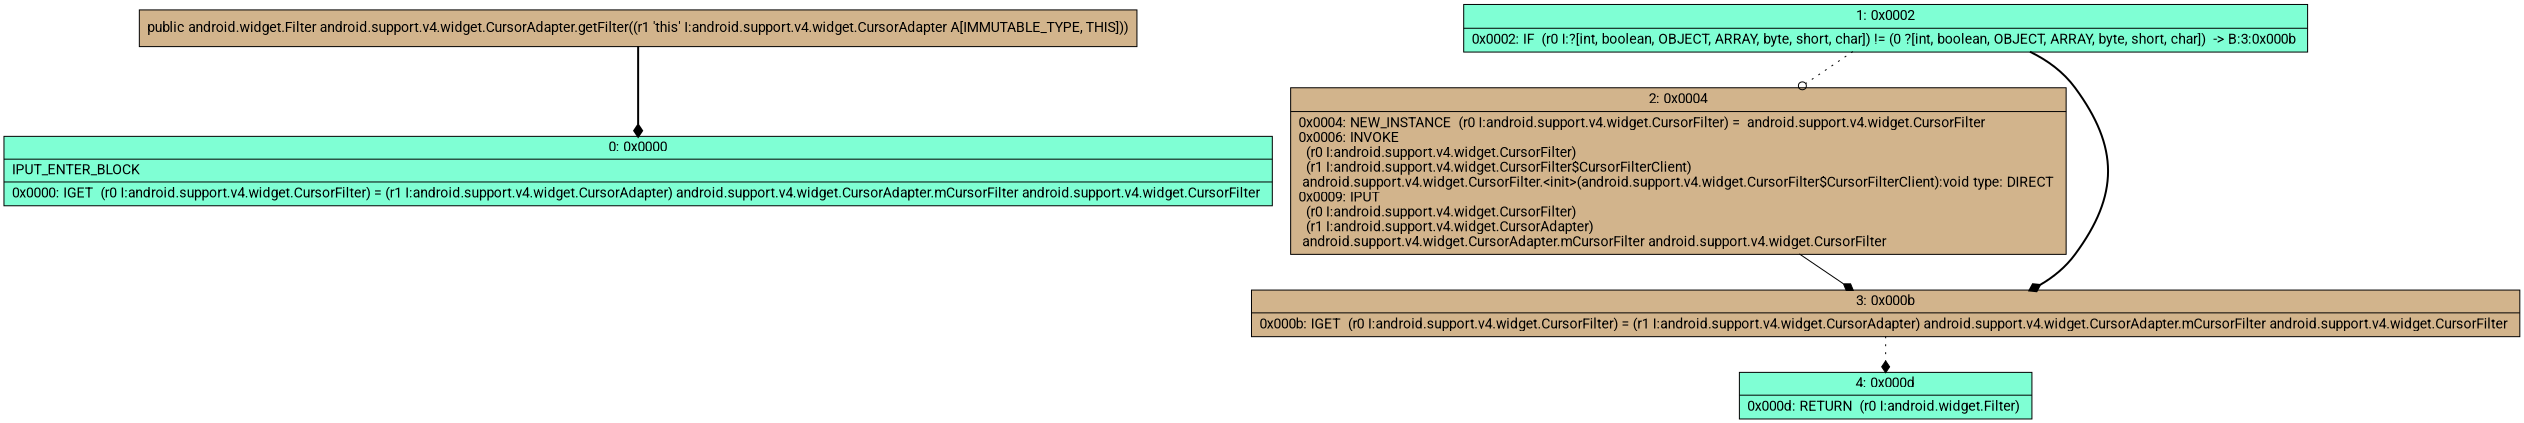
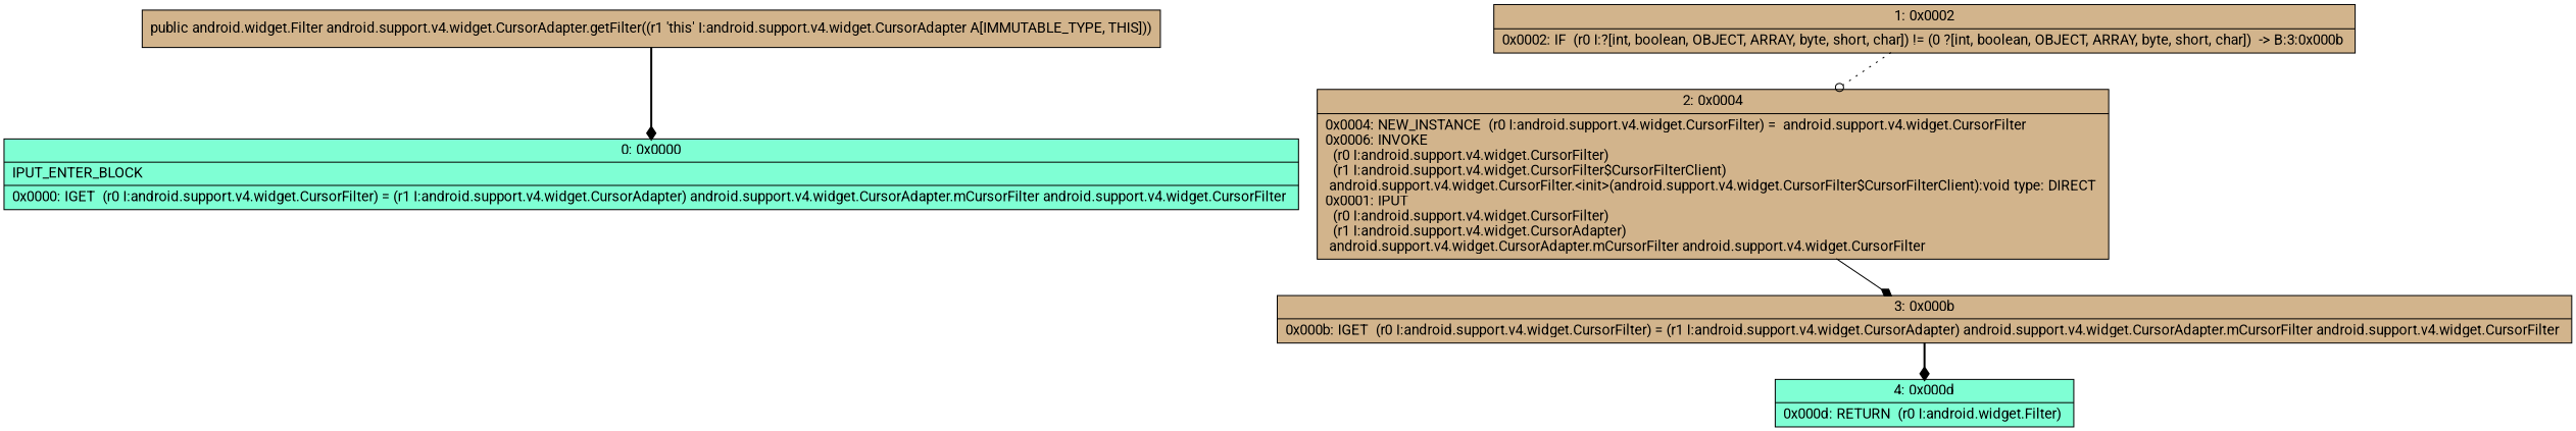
  digraph {
    fontname=Roboto
    node [fillcolor=aquamarine fontname=Roboto shape=record style=filled]
    edge [arrowhead=diamond fontname=Roboto style=dotted]
    n1 [label="{0\:\ 0x0000|IPUT_ENTER_BLOCK\l|0x0000: IGET  (r0 I:android.support.v4.widget.CursorFilter) = (r1 I:android.support.v4.widget.CursorAdapter) android.support.v4.widget.CursorAdapter.mCursorFilter android.support.v4.widget.CursorFilter \l}"]
-   n2 [label="{1\:\ 0x0002|0x0002: IF  (r0 I:?[int, boolean, OBJECT, ARRAY, byte, short, char]) != (0 ?[int, boolean, OBJECT, ARRAY, byte, short, char])  \-\> B:3:0x000b \l}"]
-   n3 [fillcolor=tan label="{2\:\ 0x0004|0x0004: NEW_INSTANCE  (r0 I:android.support.v4.widget.CursorFilter) =  android.support.v4.widget.CursorFilter \l0x0006: INVOKE  \l  (r0 I:android.support.v4.widget.CursorFilter)\l  (r1 I:android.support.v4.widget.CursorFilter$CursorFilterClient)\l android.support.v4.widget.CursorFilter.\<init\>(android.support.v4.widget.CursorFilter$CursorFilterClient):void type: DIRECT \l0x0009: IPUT  \l  (r0 I:android.support.v4.widget.CursorFilter)\l  (r1 I:android.support.v4.widget.CursorAdapter)\l android.support.v4.widget.CursorAdapter.mCursorFilter android.support.v4.widget.CursorFilter \l}"]
+   n2 [fillcolor=tan label="{1\:\ 0x0002|0x0002: IF  (r0 I:?[int, boolean, OBJECT, ARRAY, byte, short, char]) != (0 ?[int, boolean, OBJECT, ARRAY, byte, short, char])  \-\> B:3:0x000b \l}"]
+   n3 [fillcolor=tan label="{2\:\ 0x0004|0x0004: NEW_INSTANCE  (r0 I:android.support.v4.widget.CursorFilter) =  android.support.v4.widget.CursorFilter \l0x0006: INVOKE  \l  (r0 I:android.support.v4.widget.CursorFilter)\l  (r1 I:android.support.v4.widget.CursorFilter$CursorFilterClient)\l android.support.v4.widget.CursorFilter.\<init\>(android.support.v4.widget.CursorFilter$CursorFilterClient):void type: DIRECT \l0x0001: IPUT  \l  (r0 I:android.support.v4.widget.CursorFilter)\l  (r1 I:android.support.v4.widget.CursorAdapter)\l android.support.v4.widget.CursorAdapter.mCursorFilter android.support.v4.widget.CursorFilter \l}"]
    n4 [fillcolor=tan label="{3\:\ 0x000b|0x000b: IGET  (r0 I:android.support.v4.widget.CursorFilter) = (r1 I:android.support.v4.widget.CursorAdapter) android.support.v4.widget.CursorAdapter.mCursorFilter android.support.v4.widget.CursorFilter \l}"]
    n5 [label="{4\:\ 0x000d|0x000d: RETURN  (r0 I:android.widget.Filter) \l}"]
    n6 [fillcolor=tan label="{public android.widget.Filter android.support.v4.widget.CursorAdapter.getFilter((r1 'this' I:android.support.v4.widget.CursorAdapter A[IMMUTABLE_TYPE, THIS])) }"]
    n2 -> n3 [arrowhead=odot]
-   n2 -> n4 [style=bold]
    n3 -> n4 [style=solid]
-   n4 -> n5
+   n4 -> n5 [style=bold]
    n6 -> n1 [style=bold]
  }
